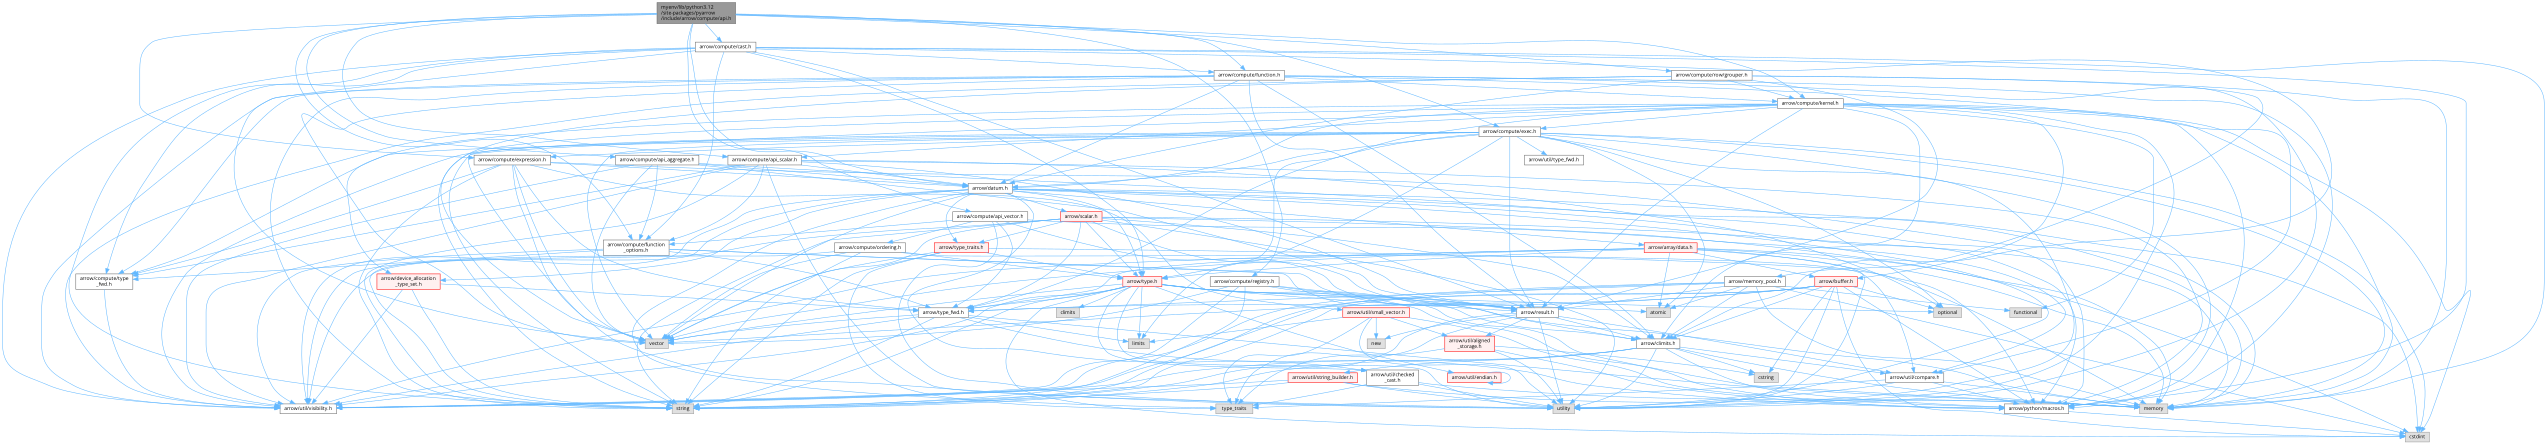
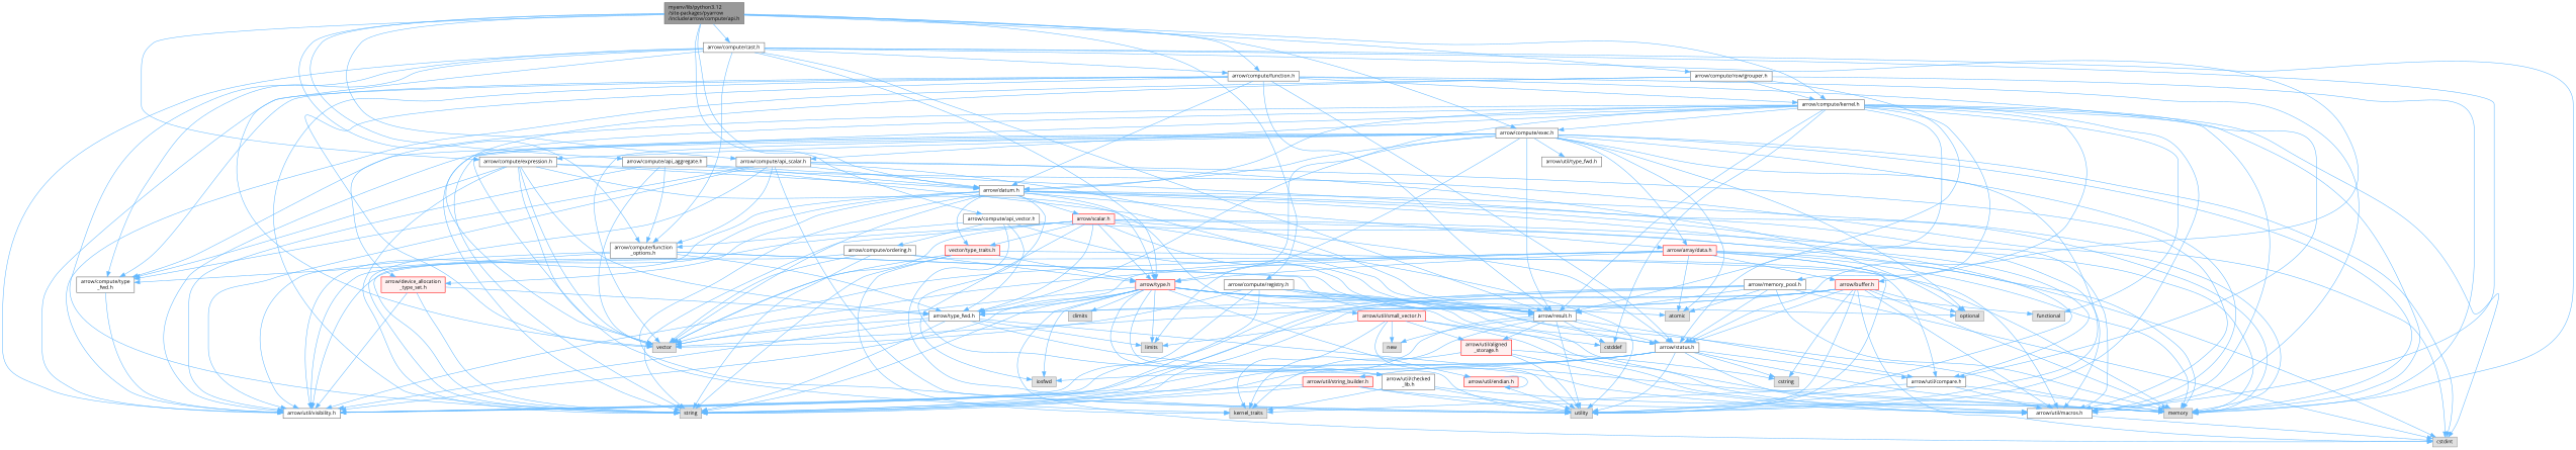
  digraph {
    fontname="Open Sans"
    node [color=grey40 fillcolor=white fontname="Open Sans" fontsize=10 shape=box style=filled]
    edge [color=steelblue1 fontname="Open Sans" fontsize=10 labelfontname=Helvetica labelfontsize=10 style=solid]
    n1 [color=gray40 fillcolor=grey60 fontcolor=black height=0.2 label="myenv/lib/python3.12\l/site-packages/pyarrow\l/include/arrow/compute/api.h" width=0.4]
    n2 [height=0.2 label="arrow/compute/api_aggregate.h" width=0.4]
    n3 [height=0.2 label="arrow/compute/function\l_options.h" width=0.4]
    n4 [height=0.2 label="arrow/datum.h" width=0.4]
    n5 [height=0.2 label="arrow/compute/api_scalar.h" width=0.4]
    n6 [height=0.2 label="arrow/compute/api_vector.h" width=0.4]
    n7 [height=0.2 label="arrow/compute/cast.h" width=0.4]
    n8 [height=0.2 label="arrow/compute/function.h" width=0.4]
    n9 [height=0.2 label="arrow/compute/kernel.h" width=0.4]
    n10 [height=0.2 label="arrow/compute/exec.h" width=0.4]
    n11 [height=0.2 label="arrow/compute/expression.h" width=0.4]
    n12 [height=0.2 label="arrow/compute/registry.h" width=0.4]
    n13 [height=0.2 label="arrow/compute/row/grouper.h" width=0.4]
    n14 [color=grey60 fillcolor="#E0E0E0" height=0.2 label=vector width=0.4]
    n15 [height=0.2 label="arrow/util/visibility.h" width=0.4]
    n16 [height=0.2 label="arrow/result.h" width=0.4]
-   n17 [height=0.2 label="arrow/python/macros.h" width=0.4]
+   n17 [height=0.2 label="arrow/util/macros.h" width=0.4]
    n18 [height=0.2 label="arrow/compute/type\l_fwd.h" width=0.4]
-   n19 [height=0.2 label="arrow/climits.h" width=0.4]
+   n19 [height=0.2 label="arrow/status.h" width=0.4]
    n20 [height=0.2 label="arrow/type_fwd.h" width=0.4]
    n21 [color=grey60 fillcolor="#E0E0E0" height=0.2 label=string width=0.4]
-   n22 [color=grey60 fillcolor="#E0E0E0" height=0.2 label=type_traits width=0.4]
+   n22 [color=grey60 fillcolor="#E0E0E0" height=0.2 label=kernel_traits width=0.4]
    n23 [color=grey60 fillcolor="#E0E0E0" height=0.2 label=utility width=0.4]
    n24 [color=grey60 fillcolor="#E0E0E0" height=0.2 label=memory width=0.4]
    n25 [color=grey60 fillcolor="#E0E0E0" height=0.2 label=cstdint width=0.4]
    n26 [color=red fillcolor="#FFF0F0" height=0.2 label="arrow/array/data.h" width=0.4]
    n27 [color=red fillcolor="#FFF0F0" height=0.2 label="arrow/type.h" width=0.4]
-   n28 [height=0.2 label="arrow/util/checked\l_cast.h" width=0.4]
+   n28 [height=0.2 label="arrow/util/checked\l_lib.h" width=0.4]
    n29 [color=red fillcolor="#FFF0F0" height=0.2 label="arrow/device_allocation\l_type_set.h" width=0.4]
    n30 [color=red fillcolor="#FFF0F0" height=0.2 label="arrow/scalar.h" width=0.4]
-   n31 [color=red fillcolor="#FFF0F0" height=0.2 label="arrow/type_traits.h" width=0.4]
+   n31 [color=red fillcolor="#FFF0F0" height=0.2 label="vector/type_traits.h" width=0.4]
    n32 [color=grey60 fillcolor="#E0E0E0" height=0.2 label=optional width=0.4]
    n33 [height=0.2 label="arrow/compute/ordering.h" width=0.4]
    n34 [height=0.2 label="arrow/util/compare.h" width=0.4]
+   n35 [color=grey60 fillcolor="#E0E0E0" height=0.2 label=cstddef width=0.4]
    n36 [color=red fillcolor="#FFF0F0" height=0.2 label="arrow/buffer.h" width=0.4]
    n37 [color=grey60 fillcolor="#E0E0E0" height=0.2 label=functional width=0.4]
    n38 [height=0.2 label="arrow/memory_pool.h" width=0.4]
    n39 [color=grey60 fillcolor="#E0E0E0" height=0.2 label=limits width=0.4]
    n40 [color=grey60 fillcolor="#E0E0E0" height=0.2 label=atomic width=0.4]
    n41 [height=0.2 label="arrow/util/type_fwd.h" width=0.4]
    n42 [color=red fillcolor="#FFF0F0" height=0.2 label="arrow/util/small_vector.h" width=0.4]
    n43 [color=grey60 fillcolor="#E0E0E0" height=0.2 label=new width=0.4]
    n44 [color=red fillcolor="#FFF0F0" height=0.2 label="arrow/util/aligned\l_storage.h" width=0.4]
    n45 [color=grey60 fillcolor="#E0E0E0" height=0.2 label=cstring width=0.4]
+   n46 [color=grey60 fillcolor="#E0E0E0" height=0.2 label=iosfwd width=0.4]
    n47 [color=red fillcolor="#FFF0F0" height=0.2 label="arrow/util/string_builder.h" width=0.4]
    n48 [color=grey60 fillcolor="#E0E0E0" height=0.2 label=climits width=0.4]
    n49 [color=red fillcolor="#FFF0F0" height=0.2 label="arrow/util/endian.h" width=0.4]
    n1 -> n2
    n1 -> n3
    n1 -> n4
    n1 -> n5
    n1 -> n6
    n1 -> n7
    n1 -> n8
    n1 -> n9
    n1 -> n10
    n1 -> n11
    n1 -> n12
    n1 -> n13
    n2 -> n3
    n2 -> n4
    n2 -> n14
    n2 -> n15
    n2 -> n16
    n2 -> n17
    n3 -> n15
    n3 -> n16
    n3 -> n18
    n3 -> n19
    n3 -> n20
    n4 -> n14
    n4 -> n15
    n4 -> n17
    n4 -> n21
    n4 -> n22
    n4 -> n23
    n4 -> n24
    n4 -> n25
    n4 -> n26
    n4 -> n27
    n4 -> n28
    n4 -> n29
    n4 -> n30
    n4 -> n31
    n5 -> n3
    n5 -> n4
    n5 -> n15
    n5 -> n16
    n5 -> n17
    n5 -> n18
    n5 -> n21
    n5 -> n23
    n5 -> n32
    n6 -> n3
    n6 -> n16
    n6 -> n20
    n6 -> n23
    n6 -> n24
    n6 -> n33
    n7 -> n3
    n7 -> n8
    n7 -> n14
    n7 -> n15
    n7 -> n16
    n7 -> n17
    n7 -> n18
    n7 -> n19
    n7 -> n21
    n7 -> n24
    n7 -> n27
    n8 -> n4
    n8 -> n9
    n8 -> n14
    n8 -> n15
    n8 -> n16
    n8 -> n17
    n8 -> n18
    n8 -> n19
    n8 -> n21
-   n8 -> n23
+   n49 -> n23
    n8 -> n34
    n9 -> n4
    n9 -> n5
    n9 -> n10
    n9 -> n14
    n9 -> n16
    n9 -> n17
    n9 -> n19
    n9 -> n21
    n9 -> n23
    n9 -> n24
    n9 -> n25
    n9 -> n27
    n9 -> n29
+   n9 -> n35
    n9 -> n36
    n9 -> n37
-   n13 -> n38
+   n9 -> n38
    n10 -> n4
    n10 -> n11
    n10 -> n14
    n10 -> n15
    n10 -> n16
    n10 -> n17
    n10 -> n18
    n10 -> n20
    n10 -> n21
    n10 -> n23
    n10 -> n24
    n10 -> n25
+   n10 -> n26
    n10 -> n32
    n10 -> n39
    n10 -> n40
    n10 -> n41
    n11 -> n4
    n11 -> n14
    n11 -> n18
    n11 -> n20
    n11 -> n21
    n11 -> n23
    n11 -> n24
    n11 -> n42
    n12 -> n14
    n12 -> n15
    n12 -> n16
    n12 -> n19
    n12 -> n21
    n12 -> n24
-   n13 -> n4
    n13 -> n9
    n13 -> n14
    n13 -> n15
    n13 -> n16
    n13 -> n24
    n16 -> n19
    n16 -> n21
    n16 -> n22
    n16 -> n23
    n16 -> n34
+   n16 -> n35
    n16 -> n43
    n16 -> n44
    n17 -> n25
    n18 -> n15
    n19 -> n15
    n19 -> n17
    n19 -> n21
    n19 -> n23
    n19 -> n24
    n19 -> n34
    n19 -> n45
+   n19 -> n46
    n19 -> n47
    n20 -> n14
    n20 -> n15
    n20 -> n17
    n20 -> n21
    n20 -> n24
    n20 -> n39
    n26 -> n14
    n26 -> n15
    n26 -> n17
    n26 -> n20
    n26 -> n23
    n26 -> n24
    n26 -> n25
    n26 -> n27
    n26 -> n36
    n26 -> n40
    n27 -> n14
    n27 -> n15
    n27 -> n16
    n27 -> n17
    n27 -> n20
    n27 -> n21
    n27 -> n23
    n27 -> n24
    n27 -> n25
    n27 -> n28
    n27 -> n32
    n27 -> n39
    n27 -> n40
+   n27 -> n46
    n27 -> n48
    n27 -> n49
    n28 -> n22
    n28 -> n23
    n28 -> n24
    n29 -> n15
    n29 -> n20
    n29 -> n21
    n30 -> n14
    n30 -> n15
    n30 -> n16
    n30 -> n19
    n30 -> n20
    n30 -> n21
    n30 -> n23
    n30 -> n24
    n30 -> n27
    n30 -> n31
    n30 -> n34
+   n30 -> n46
    n31 -> n14
    n31 -> n21
    n31 -> n22
    n31 -> n24
    n31 -> n27
    n33 -> n14
    n33 -> n15
    n33 -> n21
    n33 -> n27
    n33 -> n34
    n34 -> n17
    n34 -> n22
    n34 -> n23
    n34 -> n24
    n36 -> n14
    n36 -> n15
    n36 -> n17
    n36 -> n19
    n36 -> n20
    n36 -> n21
    n36 -> n23
+   n36 -> n24
    n36 -> n25
    n36 -> n32
    n36 -> n45
    n38 -> n15
    n38 -> n16
    n38 -> n19
    n38 -> n20
    n38 -> n21
    n38 -> n24
    n38 -> n25
    n38 -> n37
    n38 -> n40
    n42 -> n17
    n42 -> n22
    n42 -> n23
+   n42 -> n35
    n42 -> n39
    n42 -> n43
    n42 -> n44
    n44 -> n17
    n44 -> n22
    n44 -> n23
    n44 -> n45
    n47 -> n15
    n47 -> n21
    n47 -> n23
    n47 -> n24
    n49 -> n49
  }
